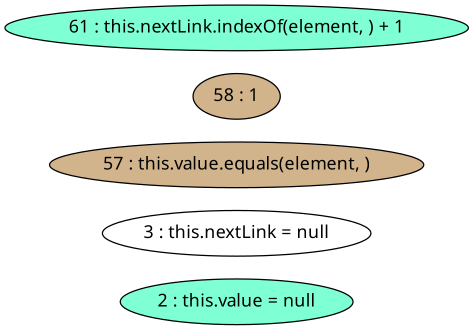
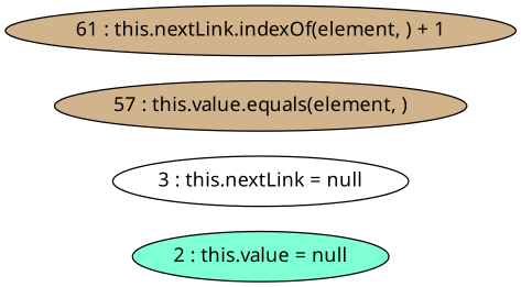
  digraph {
    rankdir=LR
    fontname="Noto Sans"
    node [style=filled fillcolor=aquamarine fontname="Noto Sans"]
    "2 : this.value = null"
    "3 : this.nextLink = null" [fillcolor=white]
    "57 : this.value.equals(element, )" [fillcolor=tan]
-   "58 : 1" [fillcolor=tan]
-   "61 : this.nextLink.indexOf(element, ) + 1"
+   "61 : this.nextLink.indexOf(element, ) + 1" [fillcolor=tan]
  }
